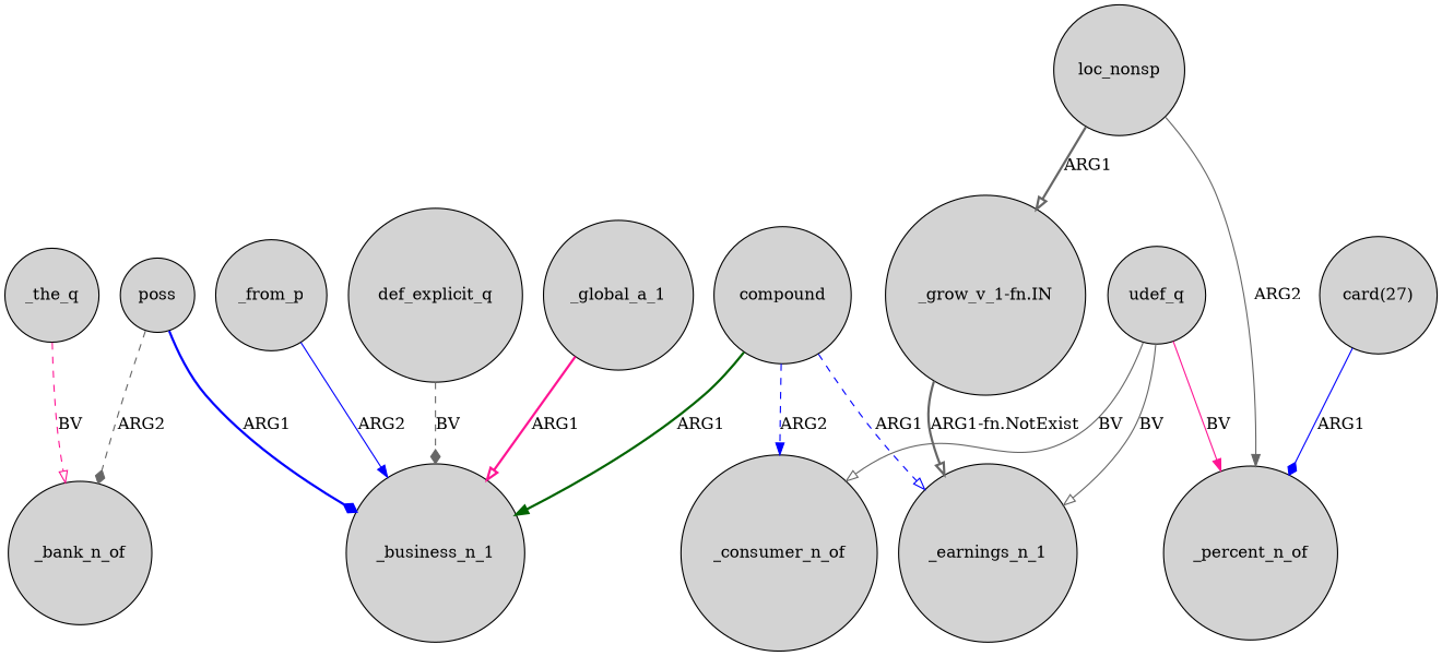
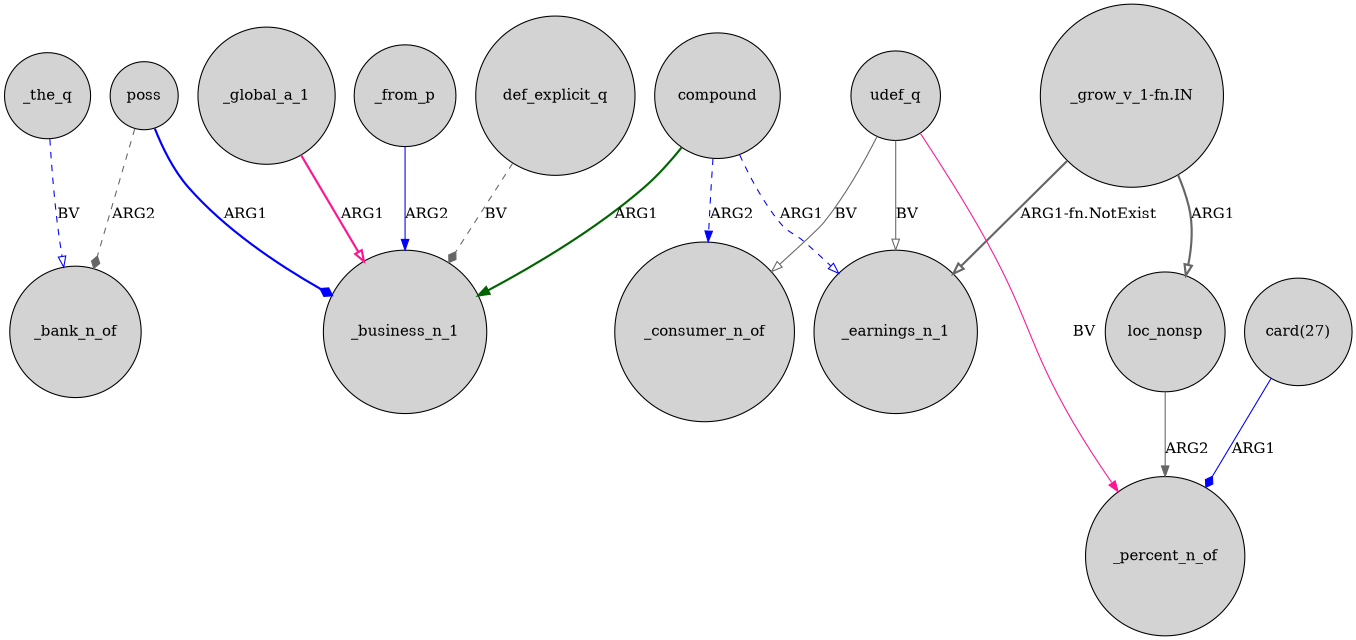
  digraph {
    node [shape=circle style=filled]
    edge [arrowhead=onormal color=gray40 style=solid]
    _global_a_1
    _business_n_1
    _the_q
    _bank_n_of
    poss
    compound
    _consumer_n_of
    _earnings_n_1
    loc_nonsp
    _percent_n_of
    "_grow_v_1-fn.IN"
    udef_q
    _from_p
    "card(27)"
    def_explicit_q
    _global_a_1 -> _business_n_1 [color=deeppink label=ARG1 style=bold]
-   _the_q -> _bank_n_of [color=deeppink label=BV style=dashed]
+   _the_q -> _bank_n_of [color=blue label=BV style=dashed]
    poss -> _business_n_1 [arrowhead=diamond color=blue label=ARG1 style=bold]
    poss -> _bank_n_of [arrowhead=diamond label=ARG2 style=dashed]
    compound -> _business_n_1 [arrowhead=normal color=darkgreen label=ARG1 style=bold]
    compound -> _consumer_n_of [arrowhead=normal color=blue label=ARG2 style=dashed]
    compound -> _earnings_n_1 [color=blue label=ARG1 style=dashed]
    loc_nonsp -> _percent_n_of [arrowhead=normal label=ARG2]
-   loc_nonsp -> "_grow_v_1-fn.IN" [label=ARG1 style=bold]
+   "_grow_v_1-fn.IN" -> loc_nonsp [label=ARG1 style=bold]
    "_grow_v_1-fn.IN" -> _earnings_n_1 [label="ARG1-fn.NotExist" style=bold]
    udef_q -> _consumer_n_of [label=BV]
    udef_q -> _earnings_n_1 [label=BV]
    udef_q -> _percent_n_of [arrowhead=normal color=deeppink label=BV]
    _from_p -> _business_n_1 [arrowhead=normal color=blue label=ARG2]
    "card(27)" -> _percent_n_of [arrowhead=diamond color=blue label=ARG1]
    def_explicit_q -> _business_n_1 [arrowhead=diamond label=BV style=dashed]
  }
